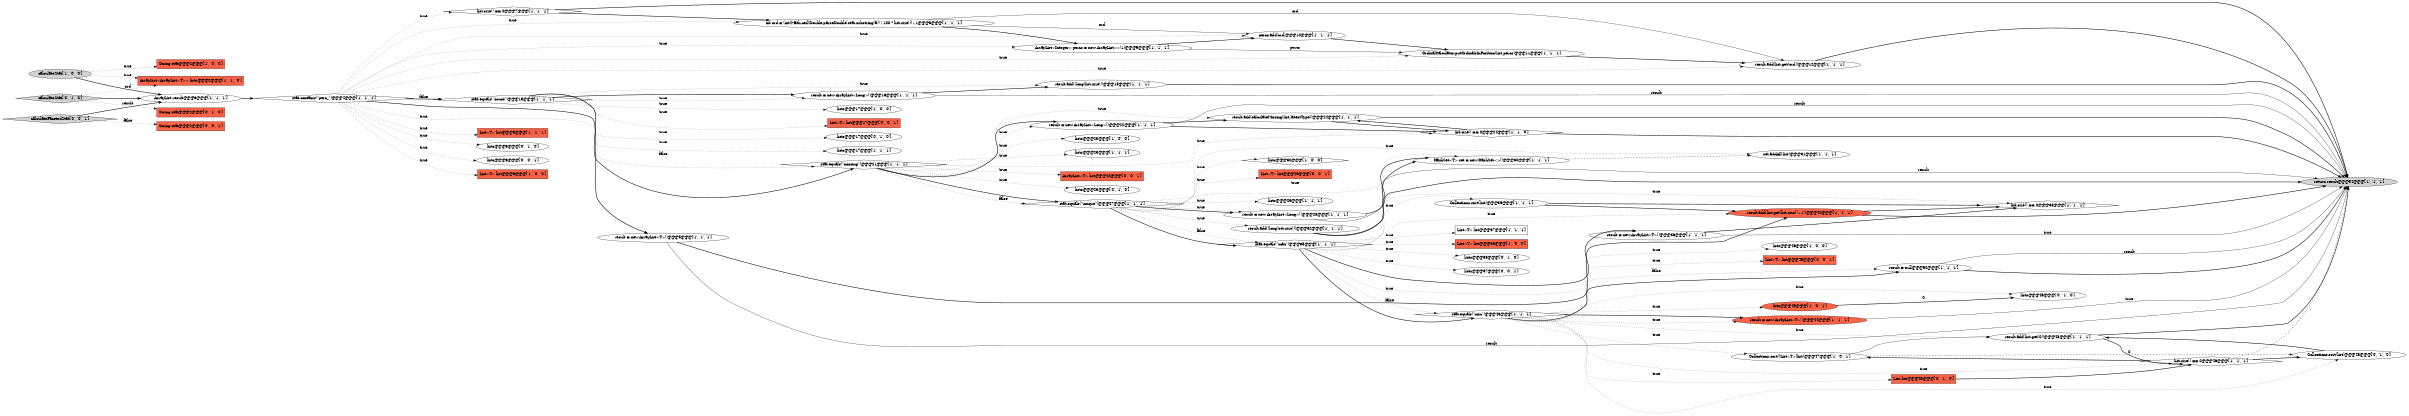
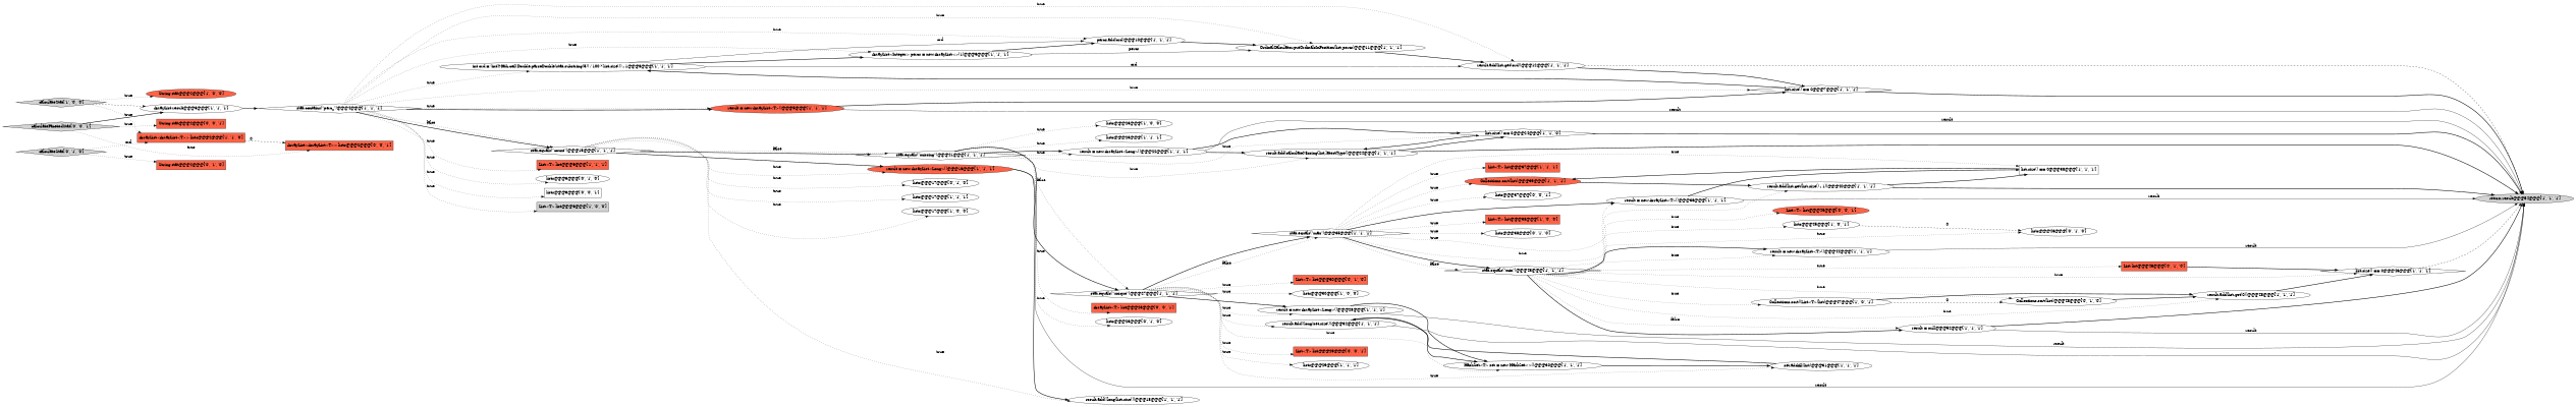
  digraph {
    rankdir=LR
    node [fillcolor=white shape=ellipse style=filled]
    edge [style=dotted]
    n1 [fillcolor=lightgray label="return result@@@54@@@['1', '1', '1']"]
    n2 [label="result = null@@@52@@@['1', '1', '1']"]
    n3 [label="int ord = (int)Math.ceil(Double.parseDouble(stat.substring(5)) / 100 * list.size()) - 1@@@8@@@['1', '1', '1']"]
    n4 [label="result.add(list.get(ord))@@@12@@@['1', '1', '1']"]
    n5 [label="ArrayList<Integer> percs = new ArrayList<>(1)@@@9@@@['1', '1', '1']"]
    n6 [label="percs.add(ord)@@@10@@@['1', '1', '1']"]
    n7 [label="list.size() == 0@@@7@@@['1', '1', '1']" shape=diamond]
    n8 [label="OrdinalCalculator.putOrdinalsInPosition(list,percs)@@@11@@@['1', '1', '1']"]
+   n9 [fillcolor=tomato label="ArrayList<ArrayList<T>> lists@@@2@@@['0', '0', '1']" shape=box]
    n10 [label="lists@@@23@@@['0', '1', '0']"]
    n11 [fillcolor=tomato label="String stat@@@2@@@['0', '0', '1']" shape=box]
-   n12 [fillcolor=tomato label="List<T> list@@@45@@@['0', '0', '1']" shape=box]
+   n12 [fillcolor=tomato label="List<T> list@@@45@@@['0', '0', '1']"]
    n13 [label="Collections.sort((List<T>)list)@@@47@@@['1', '0', '1']"]
    n14 [label="result.add(list.get(0))@@@48@@@['1', '1', '1']"]
    n15 [label="Collections.sort(list)@@@48@@@['0', '1', '0']"]
    n16 [label="list.size() == 0@@@46@@@['1', '1', '1']" shape=diamond]
    n17 [label="lists@@@23@@@['1', '0', '0']"]
    n18 [label="result = new ArrayList<Long>()@@@22@@@['1', '1', '1']"]
    n19 [label="result.add(calculateMissing(list,latestType))@@@24@@@['1', '1', '1']"]
    n20 [label="list.size() == 0@@@24@@@['1', '1', '0']" shape=diamond]
    n21 [fillcolor=tomato label="List list@@@46@@@['0', '1', '0']" shape=box]
    n22 [label="result.add((long)set.size())@@@32@@@['1', '1', '1']"]
    n23 [label="HashSet<T> set = new HashSet<>()@@@30@@@['1', '1', '1']"]
    n24 [label="set.addAll(list)@@@31@@@['1', '1', '1']"]
    n25 [fillcolor=tomato label="List<T> list@@@29@@@['0', '0', '1']" shape=box]
-   n26 [fillcolor=tomato label="List<T> list@@@17@@@['0', '0', '1']" shape=box]
    n27 [fillcolor=tomato label="List<T> list@@@6@@@['1', '1', '1']" shape=box]
    n28 [label="lists@@@6@@@['0', '1', '0']"]
    n29 [label="stat.equals(\"unique\")@@@27@@@['1', '1', '1']" shape=diamond]
    n30 [label="lists@@@29@@@['1', '1', '1']"]
+   n31 [fillcolor=tomato label="List<T> list@@@30@@@['0', '1', '0']" shape=box]
    n32 [label="stat.equals(\"max\")@@@35@@@['1', '1', '1']" shape=diamond]
-   n33 [label="lists@@@30@@@['1', '0', '0']" shape=diamond]
+   n33 [label="lists@@@30@@@['1', '0', '0']"]
    n34 [label="result = new ArrayList<Long>()@@@28@@@['1', '1', '1']"]
    n35 [label="lists@@@37@@@['0', '0', '1']"]
-   n36 [label="Collections.sort(list)@@@39@@@['1', '1', '1']"]
-   n37 [fillcolor=tomato label="result.add(list.get(list.size() - 1))@@@40@@@['1', '1', '1']"]
+   n36 [fillcolor=tomato label="Collections.sort(list)@@@39@@@['1', '1', '1']"]
+   n37 [label="result.add(list.get(list.size() - 1))@@@40@@@['1', '1', '1']"]
    n38 [fillcolor=tomato label="List<T> list@@@38@@@['1', '0', '0']" shape=box]
    n39 [label="result = new ArrayList<T>()@@@36@@@['1', '1', '1']"]
-   n40 [label="list.size() == 0@@@38@@@['1', '1', '1']" shape=diamond]
+   n40 [label="list.size() == 0@@@38@@@['1', '1', '1']" shape=box]
    n41 [label="lists@@@38@@@['0', '1', '0']"]
    n42 [label="stat.equals(\"min\")@@@43@@@['1', '1', '1']" shape=diamond]
-   n43 [label="List<T> list@@@37@@@['1', '1', '1']" shape=box]
+   n43 [fillcolor=tomato label="List<T> list@@@37@@@['1', '1', '1']" shape=box]
    n44 [fillcolor=tomato label="String stat@@@2@@@['0', '1', '0']" shape=box]
    n45 [label="lists@@@17@@@['0', '1', '0']"]
-   n46 [fillcolor=lightgray label="calculateStat['1', '0', '0']"]
+   n46 [fillcolor=lightgray label="calculateStat['1', '0', '0']" shape=diamond]
    n47 [label="ArrayList result@@@3@@@['1', '1', '1']"]
-   n48 [fillcolor=tomato label="String stat@@@2@@@['1', '0', '0']" shape=box]
+   n48 [fillcolor=tomato label="String stat@@@2@@@['1', '0', '0']"]
    n49 [fillcolor=tomato label="ArrayList<ArrayList<T>> lists@@@2@@@['1', '1', '0']" shape=box]
    n50 [label="stat.contains(\"perc_\")@@@4@@@['1', '1', '1']" shape=diamond]
-   n51 [label="lists@@@6@@@['0', '0', '1']"]
+   n51 [label="lists@@@6@@@['0', '0', '1']" shape=box]
    n52 [label="stat.equals(\"missing\")@@@21@@@['1', '1', '1']" shape=diamond]
    n53 [label="lists@@@23@@@['1', '1', '1']"]
    n54 [fillcolor=tomato label="ArrayList<T> list@@@23@@@['0', '0', '1']" shape=box]
    n55 [label="stat.equals(\"count\")@@@15@@@['1', '1', '1']" shape=diamond]
-   n56 [label="result = new ArrayList<T>()@@@5@@@['1', '1', '1']"]
-   n57 [fillcolor=tomato label="List<T> list@@@6@@@['1', '0', '0']" shape=box]
+   n56 [fillcolor=tomato label="result = new ArrayList<T>()@@@5@@@['1', '1', '1']"]
+   n57 [fillcolor=lightgray label="List<T> list@@@6@@@['1', '0', '0']" shape=box]
    n58 [label="lists@@@17@@@['1', '1', '1']"]
    n59 [label="lists@@@17@@@['1', '0', '0']"]
-   n60 [label="result = new ArrayList<Long>()@@@16@@@['1', '1', '1']"]
+   n60 [fillcolor=tomato label="result = new ArrayList<Long>()@@@16@@@['1', '1', '1']"]
    n61 [label="result.add((long)list.size())@@@18@@@['1', '1', '1']"]
    n62 [fillcolor=lightgray label="calculateStat['0', '1', '0']" shape=diamond]
-   n63 [fillcolor=tomato label="result = new ArrayList<T>()@@@44@@@['1', '1', '1']"]
-   n64 [fillcolor=tomato label="lists@@@45@@@['1', '0', '1']"]
+   n63 [label="result = new ArrayList<T>()@@@44@@@['1', '1', '1']"]
+   n64 [label="lists@@@45@@@['1', '0', '1']"]
    n65 [label="lists@@@46@@@['0', '1', '0']"]
-   n66 [label="lists@@@46@@@['1', '0', '0']"]
    n67 [fillcolor=lightgray label="calculateFacetedStat['0', '0', '1']" shape=diamond]
    n2 -> n1 [label=result style=solid]
    n2 -> n1 [style=bold]
    n3 -> n4 [label=ord style=solid]
    n3 -> n5 [style=bold]
    n3 -> n6 [label=ord style=solid]
-   n4 -> n1 [style=bold]
+   n4 -> n1 [style=dashed]
+   n4 -> n7 [style=bold]
    n5 -> n6 [style=bold]
    n5 -> n8 [label=percs style=solid]
    n6 -> n8 [style=bold]
    n7 -> n1 [style=bold]
    n7 -> n3 [style=bold]
    n8 -> n4 [style=bold]
-   n13 -> n14 [style=solid]
+   n13 -> n14 [style=bold]
    n13 -> n15 [label=0 style=dashed]
-   n14 -> n1 [style=bold]
    n14 -> n16 [style=bold]
    n15 -> n14 [style=bold]
    n16 -> n1 [style=dashed]
-   n16 -> n13 [style=bold]
-   n16 -> n15 [style=bold]
    n18 -> n1 [label=result style=solid]
    n18 -> n19 [style=bold]
    n18 -> n20 [style=bold]
    n19 -> n1 [style=bold]
    n19 -> n20 [style=bold]
    n20 -> n1 [style=bold]
    n20 -> n19 [style=bold]
    n21 -> n16 [style=bold]
-   n22 -> n1 [style=bold]
+   n22 -> n1 [style=solid]
    n22 -> n23 [style=bold]
-   n23 -> n24 [style=dashed]
+   n23 -> n24 [style=bold]
+   n24 -> n22 [style=bold]
    n29 -> n22 [label=true]
    n29 -> n23 [label=true]
    n29 -> n24 [label=true]
    n29 -> n25 [label=true]
    n29 -> n30 [label=true]
+   n29 -> n31 [label=true]
    n29 -> n32 [style=bold]
    n29 -> n32 [label=false]
    n29 -> n33 [label=true]
    n29 -> n34 [label=true]
    n29 -> n34 [style=bold]
    n32 -> n35 [label=true]
    n32 -> n36 [label=true]
    n32 -> n37 [label=true]
    n32 -> n38 [label=true]
    n32 -> n39 [label=true]
    n32 -> n39 [style=bold]
    n32 -> n40 [label=true]
    n32 -> n41 [label=true]
    n32 -> n42 [style=bold]
    n32 -> n42 [label=false]
    n32 -> n43 [label=true]
    n34 -> n1 [label=result style=solid]
    n34 -> n23 [style=bold]
    n36 -> n37 [style=bold]
    n37 -> n1 [style=bold]
    n37 -> n40 [style=bold]
-   n39 -> n1 [label=true style=solid]
+   n39 -> n1 [label=result style=solid]
    n39 -> n40 [style=bold]
-   n36 -> n40 [style=bold]
+   n40 -> n36 [style=bold]
    n42 -> n2 [style=bold]
    n42 -> n2 [label=false]
    n42 -> n12 [label=true]
    n42 -> n13 [label=true]
    n42 -> n14 [label=true]
    n42 -> n15 [label=true]
    n42 -> n16 [label=true]
    n42 -> n21 [label=true]
    n42 -> n63 [style=bold]
    n42 -> n63 [label=true]
    n42 -> n64 [label=true]
    n42 -> n65 [label=true]
-   n42 -> n66 [label=true]
-   n46 -> n47 [style=bold]
+   n46 -> n47 [style=dashed]
    n46 -> n48 [label=true]
    n46 -> n49 [label=true]
    n47 -> n50 [style=bold]
+   n49 -> n9 [label=0 style=dashed]
    n50 -> n3 [label=true]
    n50 -> n4 [label=true]
    n50 -> n5 [label=true]
    n50 -> n6 [label=true]
    n50 -> n7 [label=true]
    n50 -> n8 [label=true]
    n50 -> n27 [label=true]
    n50 -> n28 [label=true]
    n50 -> n51 [label=true]
    n50 -> n55 [label=false]
    n50 -> n55 [style=bold]
    n50 -> n56 [label=true]
    n50 -> n56 [style=bold]
    n50 -> n57 [label=true]
    n52 -> n10 [label=true]
    n52 -> n17 [label=true]
    n52 -> n18 [label=true]
    n52 -> n18 [style=bold]
    n52 -> n19 [label=true]
    n52 -> n20 [label=true]
    n52 -> n29 [style=bold]
    n52 -> n29 [label=false]
    n52 -> n53 [label=true]
    n52 -> n54 [label=true]
-   n55 -> n26 [label=true]
    n55 -> n45 [label=true]
    n55 -> n52 [style=bold]
    n55 -> n52 [label=false]
    n55 -> n58 [label=true]
    n55 -> n59 [label=true]
    n55 -> n60 [style=bold]
    n55 -> n60 [label=true]
    n55 -> n61 [label=true]
    n56 -> n1 [label=result style=solid]
-   n56 -> n37 [style=bold]
+   n56 -> n7 [style=bold]
    n60 -> n1 [label=result style=solid]
    n60 -> n61 [style=bold]
-   n61 -> n1 [style=bold]
-   n62 -> n44 [label=result]
-   n62 -> n47 [style=bold]
+   n62 -> n44 [label=true]
    n62 -> n49 [label=ord]
-   n63 -> n1 [label=true style=solid]
-   n64 -> n65 [label=0 style=bold]
-   n67 -> n11 [label=false]
+   n63 -> n1 [label=result style=solid]
+   n64 -> n65 [label=0 style=dashed]
+   n67 -> n9 [label=true]
+   n67 -> n11 [label=true]
    n67 -> n47 [style=bold]
  }
